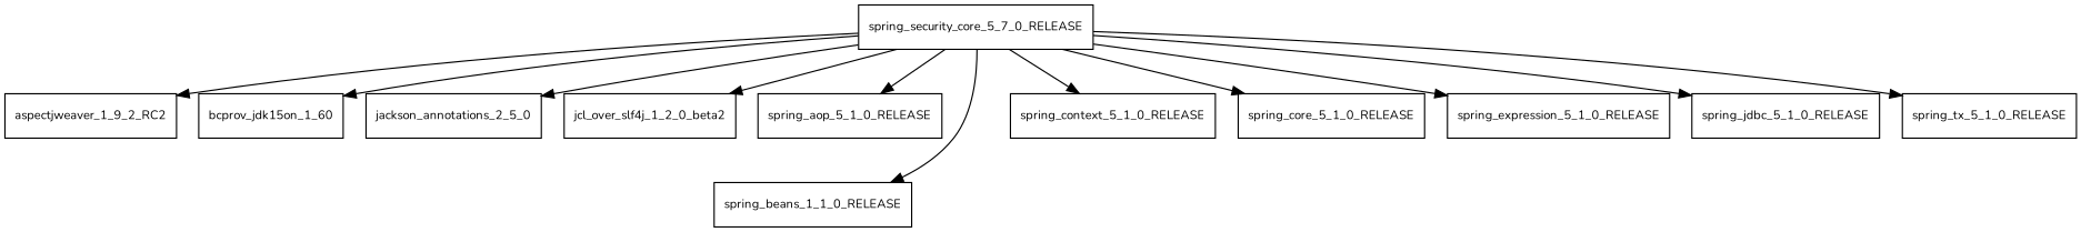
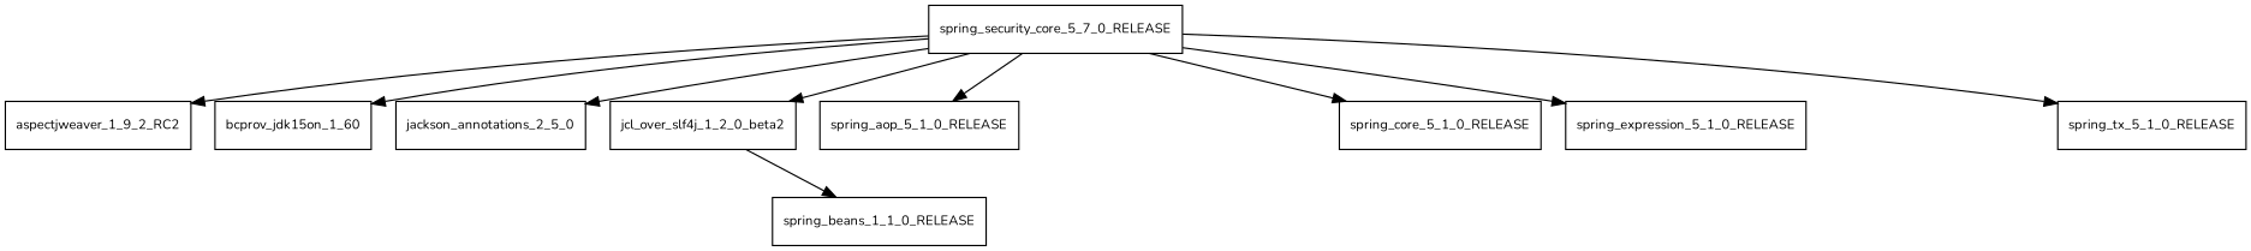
  digraph {
    fontname=Nunito
    node [fontname=Nunito fontsize=10.0 shape=box]
    edge [fontname=Nunito]
    n1 [label=spring_security_core_5_7_0_RELEASE]
    aspectjweaver_1_9_2_RC2
    bcprov_jdk15on_1_60
    n4 [label=jackson_annotations_2_5_0]
    n5 [label=jcl_over_slf4j_1_2_0_beta2]
    spring_aop_5_1_0_RELEASE
    n7 [label=spring_beans_1_1_0_RELEASE]
-   spring_context_5_1_0_RELEASE
    spring_core_5_1_0_RELEASE
    spring_expression_5_1_0_RELEASE
-   spring_jdbc_5_1_0_RELEASE
    spring_tx_5_1_0_RELEASE
    n1 -> aspectjweaver_1_9_2_RC2
    n1 -> bcprov_jdk15on_1_60
    n1 -> n4
    n1 -> n5
    n1 -> spring_aop_5_1_0_RELEASE
-   n1 -> n7
-   n1 -> spring_context_5_1_0_RELEASE
+   n5 -> n7
    n1 -> spring_core_5_1_0_RELEASE
    n1 -> spring_expression_5_1_0_RELEASE
-   n1 -> spring_jdbc_5_1_0_RELEASE
    n1 -> spring_tx_5_1_0_RELEASE
  }
